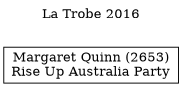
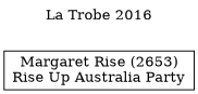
  digraph {
    label="La Trobe 2016"
    labelloc=t
    mclimit=10
    rankdir=LR
-   n1 [label="Margaret Quinn (2653)\nRise Up Australia Party" shape=box]
+   n1 [label="Margaret Rise (2653)\nRise Up Australia Party" shape=box]
  }
